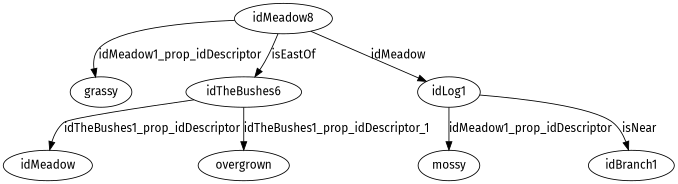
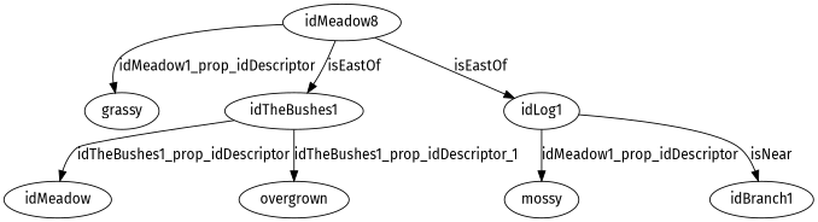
  strict digraph {
    fontname="Fira Sans"
    node [fontname="Fira Sans"]
    edge [edge_type=property fontname="Fira Sans"]
    n1 [label=idMeadow8 node_type=entity_node root=root]
    grassy
-   idTheBushes1 [label=idTheBushes6]
+   idTheBushes1
    idLog1
    n5 [label=idMeadow]
    overgrown
    mossy
    idBranch1
    n1 -> grassy [label=idMeadow1_prop_idDescriptor]
    n1 -> idTheBushes1 [edge_type=relationship label=isEastOf]
-   n1 -> idLog1 [edge_type=relationship label=idMeadow]
+   n1 -> idLog1 [edge_type=relationship label=isEastOf]
    idTheBushes1 -> n5 [label=idTheBushes1_prop_idDescriptor]
    idTheBushes1 -> overgrown [label=idTheBushes1_prop_idDescriptor_1]
    idLog1 -> mossy [label=idMeadow1_prop_idDescriptor]
    idLog1 -> idBranch1 [edge_type=relationship label=isNear]
  }
